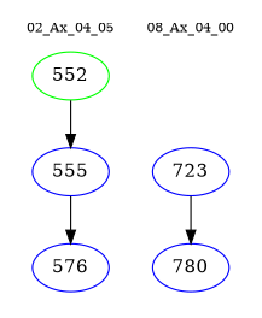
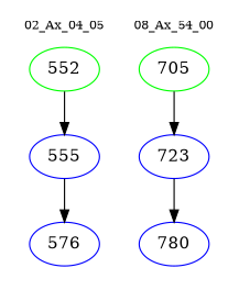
  digraph {
    node [color=blue]
    edge [color=black]
    n1 [color=green label=552]
    n2 [label=555]
    n3 [label=576]
+   n4 [color=green label=705]
    n5 [label=723]
    n6 [label=780]
    subgraph cluster_1 {
      color=white
      fontsize=10
      label="02_Ax_04_05"
      n1
      n2
      n3
    }
    subgraph cluster_2 {
      color=white
      fontsize=10
-     label="08_Ax_04_00"
+     label="08_Ax_54_00"
+     n4
      n5
      n6
    }
    n1 -> n2
    n2 -> n3
+   n4 -> n5
    n5 -> n6
  }
